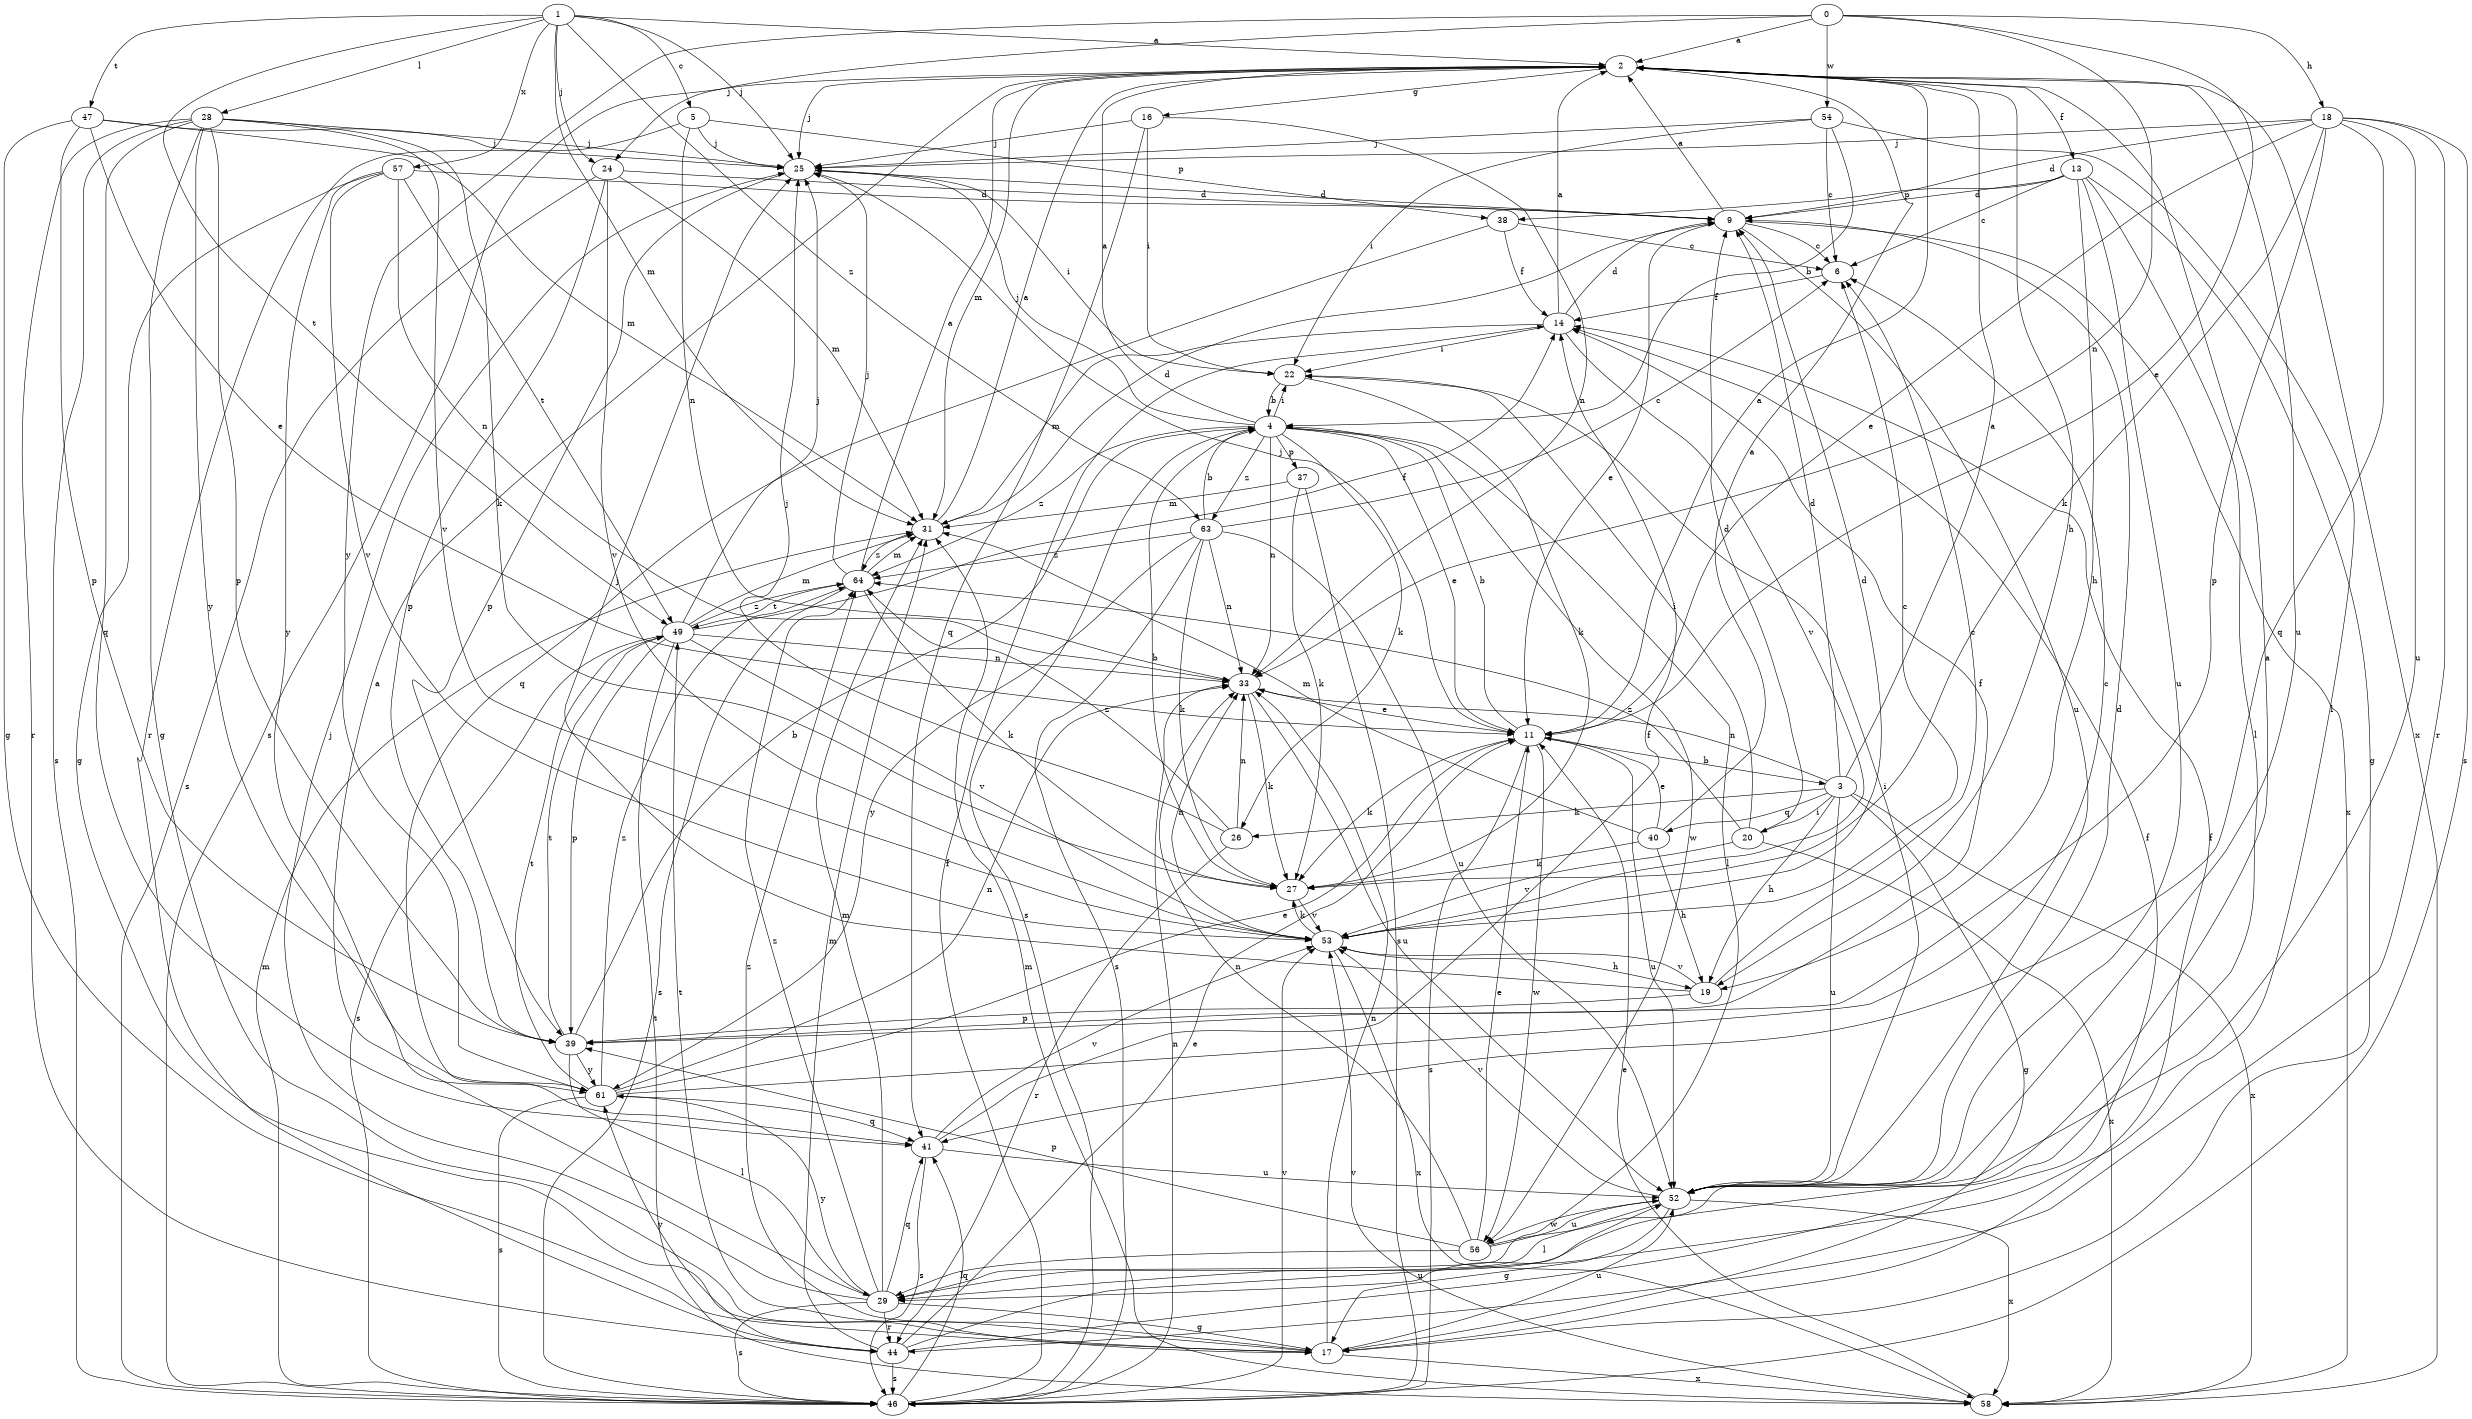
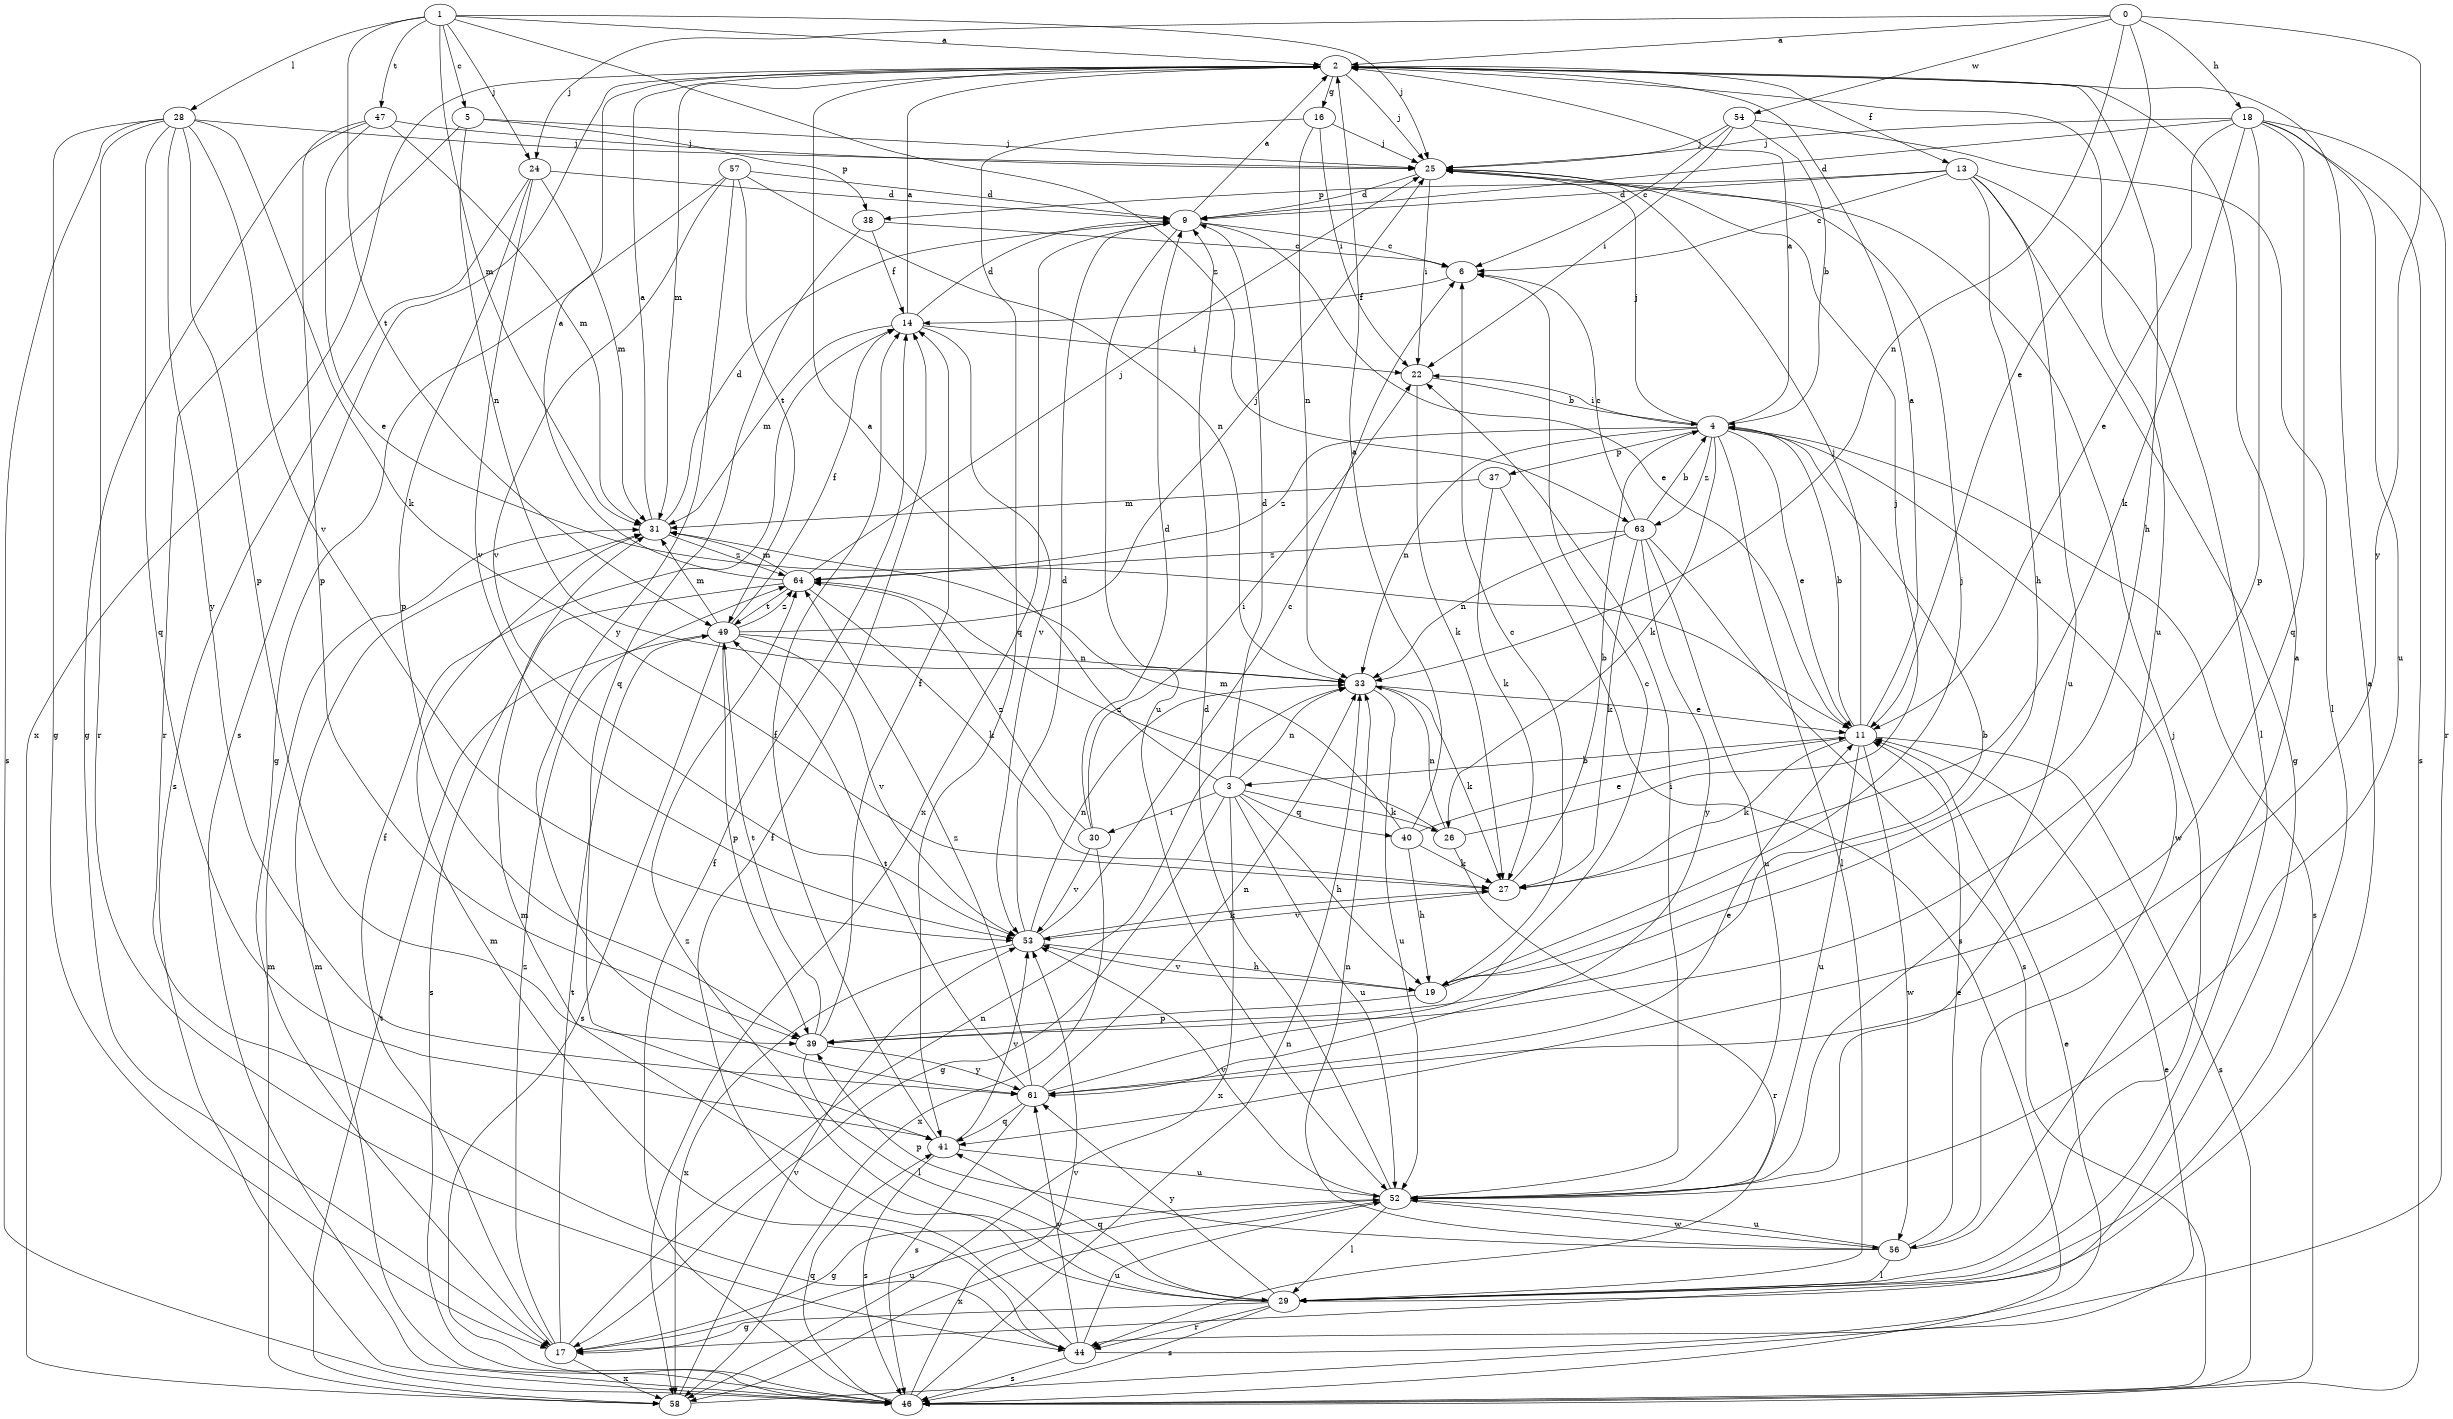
  strict digraph {
    0
    2
    11
    18
    24
    33
    54
    61
    25
    31
    13
    16
    19
    46
    52
    58
    3
    4
    56
    27
    9
    44
    41
    39
    53
    22
    29
    6
    49
    64
    1
    5
    28
    47
    57
    63
    38
    17
    14
-   20
+   20 [label=30]
    26
    40
    37
    0 -> 2 [label=a]
    0 -> 11 [label=e]
    0 -> 18 [label=h]
    0 -> 24 [label=j]
    0 -> 33 [label=n]
    0 -> 54 [label=w]
    0 -> 61 [label=y]
    2 -> 25 [label=j]
    2 -> 31 [label=m]
    2 -> 13 [label=f]
    2 -> 16 [label=g]
    2 -> 19 [label=h]
    2 -> 46 [label=s]
    2 -> 52 [label=u]
    2 -> 58 [label=x]
    11 -> 2 [label=a]
    11 -> 25 [label=j]
    11 -> 46 [label=s]
    11 -> 52 [label=u]
    11 -> 3 [label=b]
    11 -> 4 [label=b]
    11 -> 56 [label=w]
    11 -> 27 [label=k]
    18 -> 11 [label=e]
    18 -> 25 [label=j]
    18 -> 46 [label=s]
    18 -> 52 [label=u]
    18 -> 27 [label=k]
    18 -> 9 [label=d]
    18 -> 44 [label=r]
    18 -> 41 [label=q]
    18 -> 39 [label=p]
    24 -> 31 [label=m]
    24 -> 46 [label=s]
    24 -> 9 [label=d]
    24 -> 39 [label=p]
    24 -> 53 [label=v]
    33 -> 11 [label=e]
    33 -> 52 [label=u]
    33 -> 27 [label=k]
    54 -> 25 [label=j]
    54 -> 4 [label=b]
    54 -> 22 [label=i]
    54 -> 29 [label=l]
    54 -> 6 [label=c]
    61 -> 11 [label=e]
    61 -> 33 [label=n]
    61 -> 46 [label=s]
    61 -> 41 [label=q]
    61 -> 6 [label=c]
    61 -> 49 [label=t]
    61 -> 64 [label=z]
    25 -> 9 [label=d]
-   25 -> 39 [label=p]
    25 -> 22 [label=i]
    31 -> 2 [label=a]
    31 -> 9 [label=d]
    31 -> 64 [label=z]
    13 -> 19 [label=h]
    13 -> 52 [label=u]
    13 -> 9 [label=d]
    13 -> 29 [label=l]
    13 -> 6 [label=c]
    13 -> 38 [label=p]
    13 -> 17 [label=g]
    16 -> 33 [label=n]
    16 -> 25 [label=j]
    16 -> 41 [label=q]
    16 -> 22 [label=i]
    19 -> 25 [label=j]
    19 -> 39 [label=p]
    19 -> 53 [label=v]
    19 -> 6 [label=c]
    46 -> 33 [label=n]
    46 -> 31 [label=m]
    46 -> 41 [label=q]
    46 -> 53 [label=v]
    46 -> 14 [label=f]
    52 -> 58 [label=x]
    52 -> 56 [label=w]
    52 -> 9 [label=d]
    52 -> 53 [label=v]
    52 -> 22 [label=i]
    52 -> 29 [label=l]
    52 -> 17 [label=g]
    58 -> 11 [label=e]
    58 -> 31 [label=m]
    58 -> 53 [label=v]
    3 -> 2 [label=a]
    3 -> 33 [label=n]
    3 -> 19 [label=h]
    3 -> 52 [label=u]
    3 -> 58 [label=x]
    3 -> 9 [label=d]
    3 -> 17 [label=g]
    3 -> 20 [label=i]
    3 -> 26 [label=k]
    3 -> 40 [label=q]
    4 -> 2 [label=a]
    4 -> 11 [label=e]
    4 -> 33 [label=n]
    4 -> 25 [label=j]
    4 -> 46 [label=s]
    4 -> 56 [label=w]
    4 -> 22 [label=i]
    4 -> 29 [label=l]
    4 -> 64 [label=z]
    4 -> 63 [label=z]
    4 -> 26 [label=k]
    4 -> 37 [label=p]
    56 -> 2 [label=a]
    56 -> 11 [label=e]
    56 -> 33 [label=n]
    56 -> 52 [label=u]
    56 -> 39 [label=p]
    56 -> 29 [label=l]
    27 -> 4 [label=b]
    27 -> 53 [label=v]
    9 -> 2 [label=a]
    9 -> 11 [label=e]
    9 -> 52 [label=u]
    9 -> 58 [label=x]
    9 -> 6 [label=c]
    44 -> 11 [label=e]
    44 -> 61 [label=y]
    44 -> 31 [label=m]
    44 -> 46 [label=s]
    44 -> 52 [label=u]
    44 -> 14 [label=f]
    41 -> 46 [label=s]
    41 -> 52 [label=u]
    41 -> 53 [label=v]
    41 -> 14 [label=f]
    39 -> 61 [label=y]
    39 -> 4 [label=b]
    39 -> 29 [label=l]
    39 -> 49 [label=t]
    39 -> 14 [label=f]
    53 -> 33 [label=n]
    53 -> 19 [label=h]
    53 -> 58 [label=x]
    53 -> 27 [label=k]
    53 -> 9 [label=d]
    53 -> 6 [label=c]
    22 -> 4 [label=b]
    22 -> 27 [label=k]
    29 -> 2 [label=a]
    29 -> 61 [label=y]
    29 -> 25 [label=j]
    29 -> 31 [label=m]
    29 -> 46 [label=s]
    29 -> 44 [label=r]
    29 -> 41 [label=q]
    29 -> 64 [label=z]
    29 -> 17 [label=g]
    6 -> 14 [label=f]
    49 -> 33 [label=n]
    49 -> 25 [label=j]
    49 -> 31 [label=m]
    49 -> 46 [label=s]
    49 -> 58 [label=t]
    49 -> 39 [label=p]
    49 -> 53 [label=v]
    49 -> 64 [label=z]
    49 -> 14 [label=f]
    64 -> 2 [label=a]
    64 -> 25 [label=j]
    64 -> 31 [label=m]
    64 -> 46 [label=s]
    64 -> 27 [label=k]
    64 -> 49 [label=t]
    1 -> 2 [label=a]
    1 -> 24 [label=j]
    1 -> 25 [label=j]
    1 -> 31 [label=m]
    1 -> 49 [label=t]
    1 -> 5 [label=c]
    1 -> 28 [label=l]
    1 -> 47 [label=t]
-   1 -> 57 [label=x]
    1 -> 63 [label=z]
    5 -> 33 [label=n]
    5 -> 25 [label=j]
    5 -> 44 [label=r]
    5 -> 38 [label=p]
    28 -> 61 [label=y]
    28 -> 25 [label=j]
    28 -> 46 [label=s]
    28 -> 27 [label=k]
    28 -> 44 [label=r]
    28 -> 41 [label=q]
    28 -> 39 [label=p]
    28 -> 53 [label=v]
    28 -> 17 [label=g]
    47 -> 11 [label=e]
    47 -> 25 [label=j]
    47 -> 31 [label=m]
    47 -> 39 [label=p]
    47 -> 17 [label=g]
    57 -> 33 [label=n]
    57 -> 61 [label=y]
    57 -> 9 [label=d]
    57 -> 53 [label=v]
    57 -> 49 [label=t]
    57 -> 17 [label=g]
    63 -> 33 [label=n]
    63 -> 61 [label=y]
    63 -> 46 [label=s]
    63 -> 52 [label=u]
    63 -> 4 [label=b]
    63 -> 27 [label=k]
    63 -> 6 [label=c]
    63 -> 64 [label=z]
    38 -> 41 [label=q]
    38 -> 6 [label=c]
    38 -> 14 [label=f]
    17 -> 33 [label=n]
    17 -> 52 [label=u]
    17 -> 58 [label=x]
    17 -> 49 [label=t]
    17 -> 64 [label=z]
    17 -> 14 [label=f]
    14 -> 2 [label=a]
    14 -> 31 [label=m]
    14 -> 9 [label=d]
    14 -> 53 [label=v]
    14 -> 22 [label=i]
    20 -> 58 [label=x]
    20 -> 9 [label=d]
    20 -> 53 [label=v]
    20 -> 22 [label=i]
    20 -> 64 [label=z]
    26 -> 33 [label=n]
    26 -> 25 [label=j]
    26 -> 44 [label=r]
    26 -> 64 [label=z]
    40 -> 2 [label=a]
    40 -> 11 [label=e]
    40 -> 31 [label=m]
    40 -> 19 [label=h]
    40 -> 27 [label=k]
    37 -> 31 [label=m]
    37 -> 46 [label=s]
    37 -> 27 [label=k]
  }
